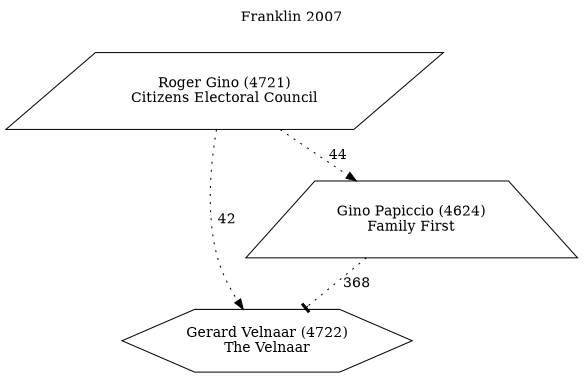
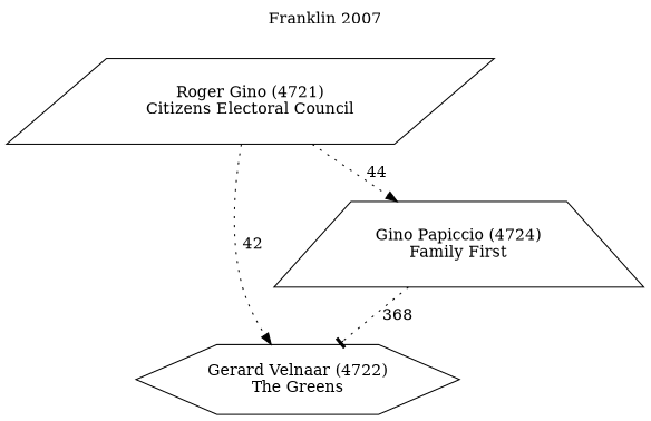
  digraph {
    label="Franklin 2007"
    labelloc=t
    mclimit=10
    edge [arrowhead=normal style=dotted]
-   n1 [label="Gerard Velnaar (4722)\nThe Velnaar" shape=hexagon]
-   n2 [label="Gino Papiccio (4624)\nFamily First" shape=trapezium]
+   n1 [label="Gerard Velnaar (4722)\nThe Greens" shape=hexagon]
+   n2 [label="Gino Papiccio (4724)\nFamily First" shape=trapezium]
    n3 [label="Roger Gino (4721)\nCitizens Electoral Council" shape=parallelogram]
    n2 -> n1 [arrowhead=tee label=368]
    n3 -> n1 [label=42]
    n3 -> n2 [label=44]
  }
